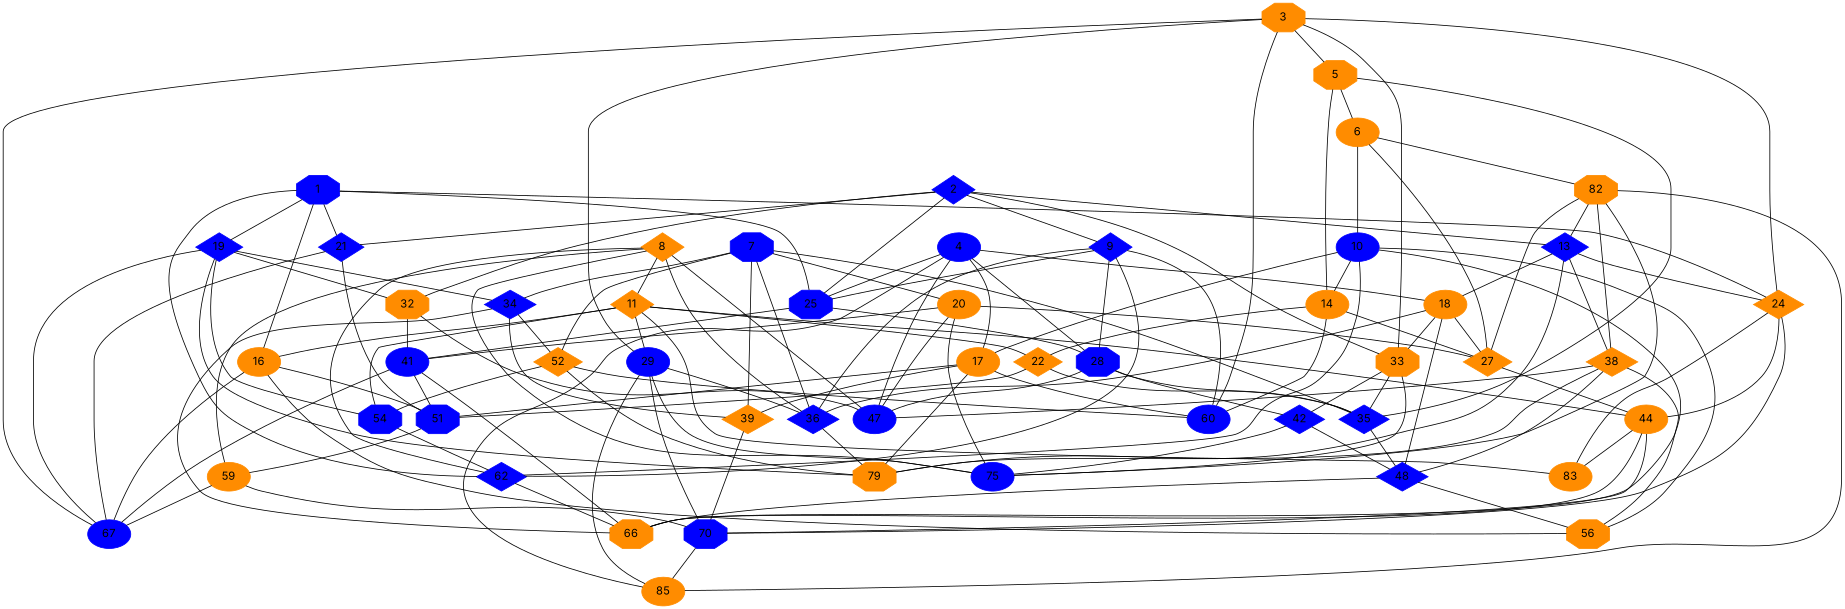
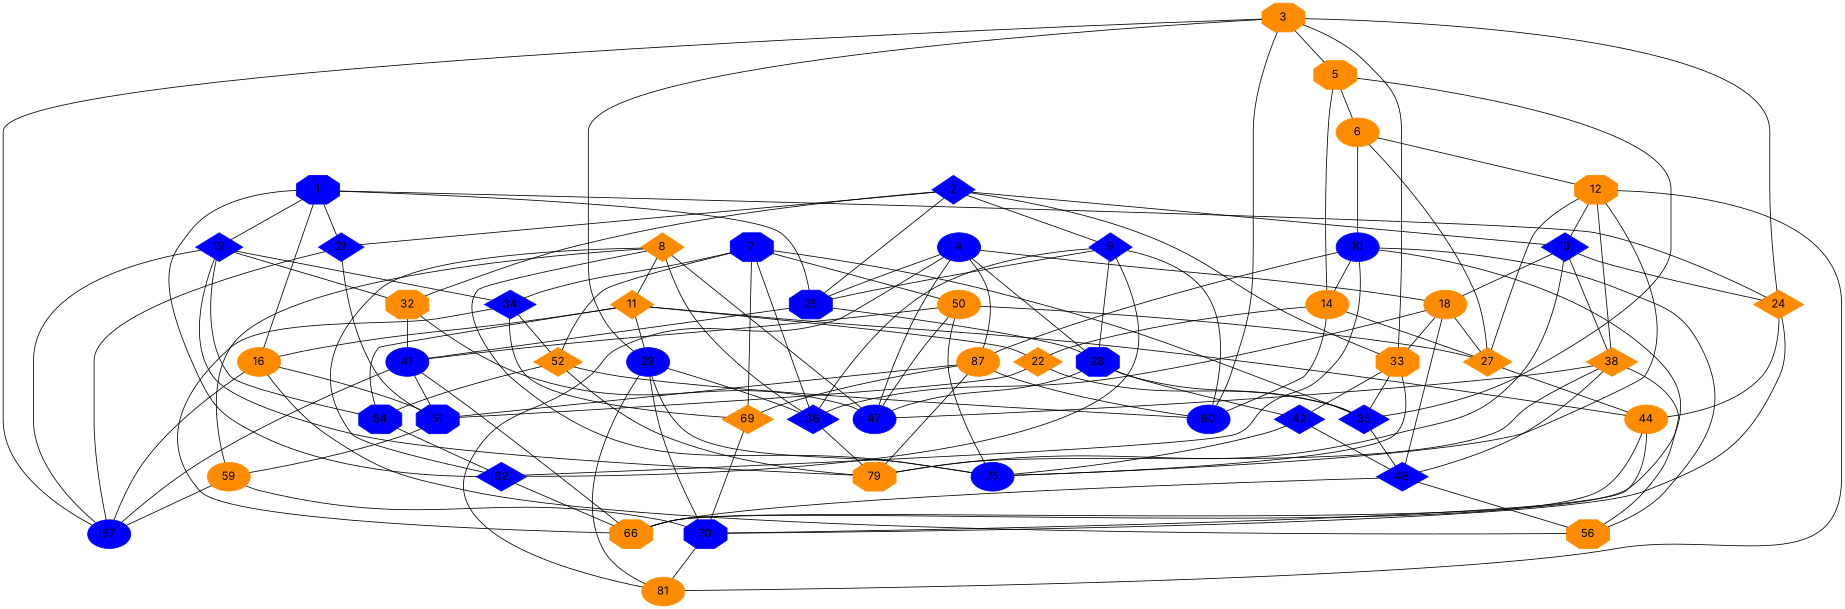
  graph {
    fontname=Inter
    node [color=blue fontname=Inter shape=diamond style=filled]
    edge [fontname=Inter]
    1 [shape=octagon super="+15"]
    16 [color=darkorange shape=ellipse super="+45"]
    19 [super="+88"]
    21
    24 [color=darkorange super="+91"]
    25 [shape=octagon super="+39"]
    62 [super="+74"]
    67 [shape=ellipse super="+82"]
    n9 [color=darkorange label=56 shape=octagon]
    51 [shape=octagon super="+58"]
    32 [color=darkorange shape=octagon]
    34 [super="+68"]
    54 [shape=octagon]
    79 [color=darkorange shape=octagon super="+84"]
    44 [color=darkorange shape=ellipse super="+90"]
-   83 [color=darkorange shape=ellipse]
    70 [shape=octagon super="+71"]
    28 [shape=octagon super="+49"]
    41 [shape=ellipse super="+65"]
    66 [color=darkorange shape=octagon super="+73"]
    2 [super="+64"]
    9 [super="+55"]
    13 [super="+63"]
    33 [color=darkorange shape=octagon super="+46"]
    60 [shape=ellipse super="+77"]
    36 [super="+40"]
    18 [color=darkorange shape=ellipse super="+31"]
    38 [color=darkorange super="+56"]
    47 [shape=ellipse super="+80"]
    35 [super="+92"]
    75 [shape=ellipse super="+87"]
    42
    3 [color=darkorange shape=octagon super="+37"]
    5 [color=darkorange shape=octagon]
    29 [shape=ellipse super="+43"]
    6 [color=darkorange shape=ellipse]
    14 [color=darkorange shape=ellipse super="+23"]
-   81 [color=darkorange shape=ellipse label=85]
+   81 [color=darkorange shape=ellipse]
    4 [shape=ellipse super="+85"]
-   17 [color=darkorange shape=ellipse super="+76"]
-   69 [color=darkorange label=39]
+   17 [color=darkorange shape=ellipse super="+76" label=87]
+   69 [color=darkorange]
    27 [color=darkorange super="+86"]
    48 [super="+53"]
    10 [shape=ellipse super="+30"]
-   12 [color=darkorange shape=octagon super="+78" label=82]
+   12 [color=darkorange shape=octagon super="+78"]
    22 [color=darkorange]
    7 [shape=octagon super="+89"]
-   20 [color=darkorange shape=ellipse super="+26"]
+   20 [color=darkorange shape=ellipse super="+26" label=50]
    52 [color=darkorange super="+61"]
    8 [color=darkorange super="+72"]
    11 [color=darkorange super="+50"]
    59 [color=darkorange shape=ellipse]
    1 -- 16
    1 -- 19
    1 -- 21
    1 -- 24
    1 -- 25
    1 -- 62
    16 -- 67
    16 -- n9
    16 -- 51
    19 -- 67
    19 -- 32
    19 -- 34
    19 -- 54
    19 -- 79
    21 -- 67
    21 -- 51
    24 -- 44
-   24 -- 83
    24 -- 70
    25 -- 28
    25 -- 41
    62 -- 66
    51 -- 59
    32 -- 41
    32 -- 47
    34 -- 66
    34 -- 69
    34 -- 52 [weight=2]
    54 -- 62
-   44 -- 83
    44 -- 70
    44 -- 66
    70 -- 81
    28 -- 47
    28 -- 35
    28 -- 42
    41 -- 67
    41 -- 51
    41 -- 66
    2 -- 21
    2 -- 25
    2 -- 32
    2 -- 9
    2 -- 13
    2 -- 33
    9 -- 25
    9 -- 62
    9 -- 28
    9 -- 60
    9 -- 36
    13 -- 24
    13 -- 79
    13 -- 18
    13 -- 38
    33 -- 35
    33 -- 75
    33 -- 42
    36 -- 79
    18 -- 33
    18 -- 36
    18 -- 27
    18 -- 48
    38 -- n9
    38 -- 79
    38 -- 47
    38 -- 48
    35 -- 48
    42 -- 75
    42 -- 48
    3 -- 24
    3 -- 67
    3 -- 33
    3 -- 60
    3 -- 5
    3 -- 29
    5 -- 35
    5 -- 6
    5 -- 14
    29 -- 70
    29 -- 36
    29 -- 75
    29 -- 81
    6 -- 27
    6 -- 10
    6 -- 12
    14 -- 60 [weight=2]
    14 -- 27
    14 -- 22
    4 -- 25
    4 -- 28
    4 -- 18
    4 -- 47
    4 -- 81
    4 -- 17
    17 -- 51
    17 -- 79
    17 -- 60
    17 -- 69
    69 -- 70
    27 -- 44
    48 -- n9
    48 -- 66
    10 -- 62
    10 -- n9
    10 -- 66
    10 -- 14
    10 -- 17
    12 -- 13
    12 -- 38
    12 -- 75
    12 -- 81
    12 -- 27
    22 -- 51
    22 -- 35
    7 -- 34
    7 -- 36
    7 -- 35
    7 -- 69
    7 -- 20
    7 -- 52
    20 -- 41
    20 -- 47
    20 -- 75
    20 -- 27
    52 -- 54
    52 -- 79
    52 -- 60
    8 -- 62
    8 -- 36
    8 -- 47
    8 -- 75
    8 -- 11
    8 -- 59
    11 -- 16
    11 -- 54
    11 -- 44
-   11 -- 83
    11 -- 29
    11 -- 22
    59 -- 67
    59 -- 70
  }
